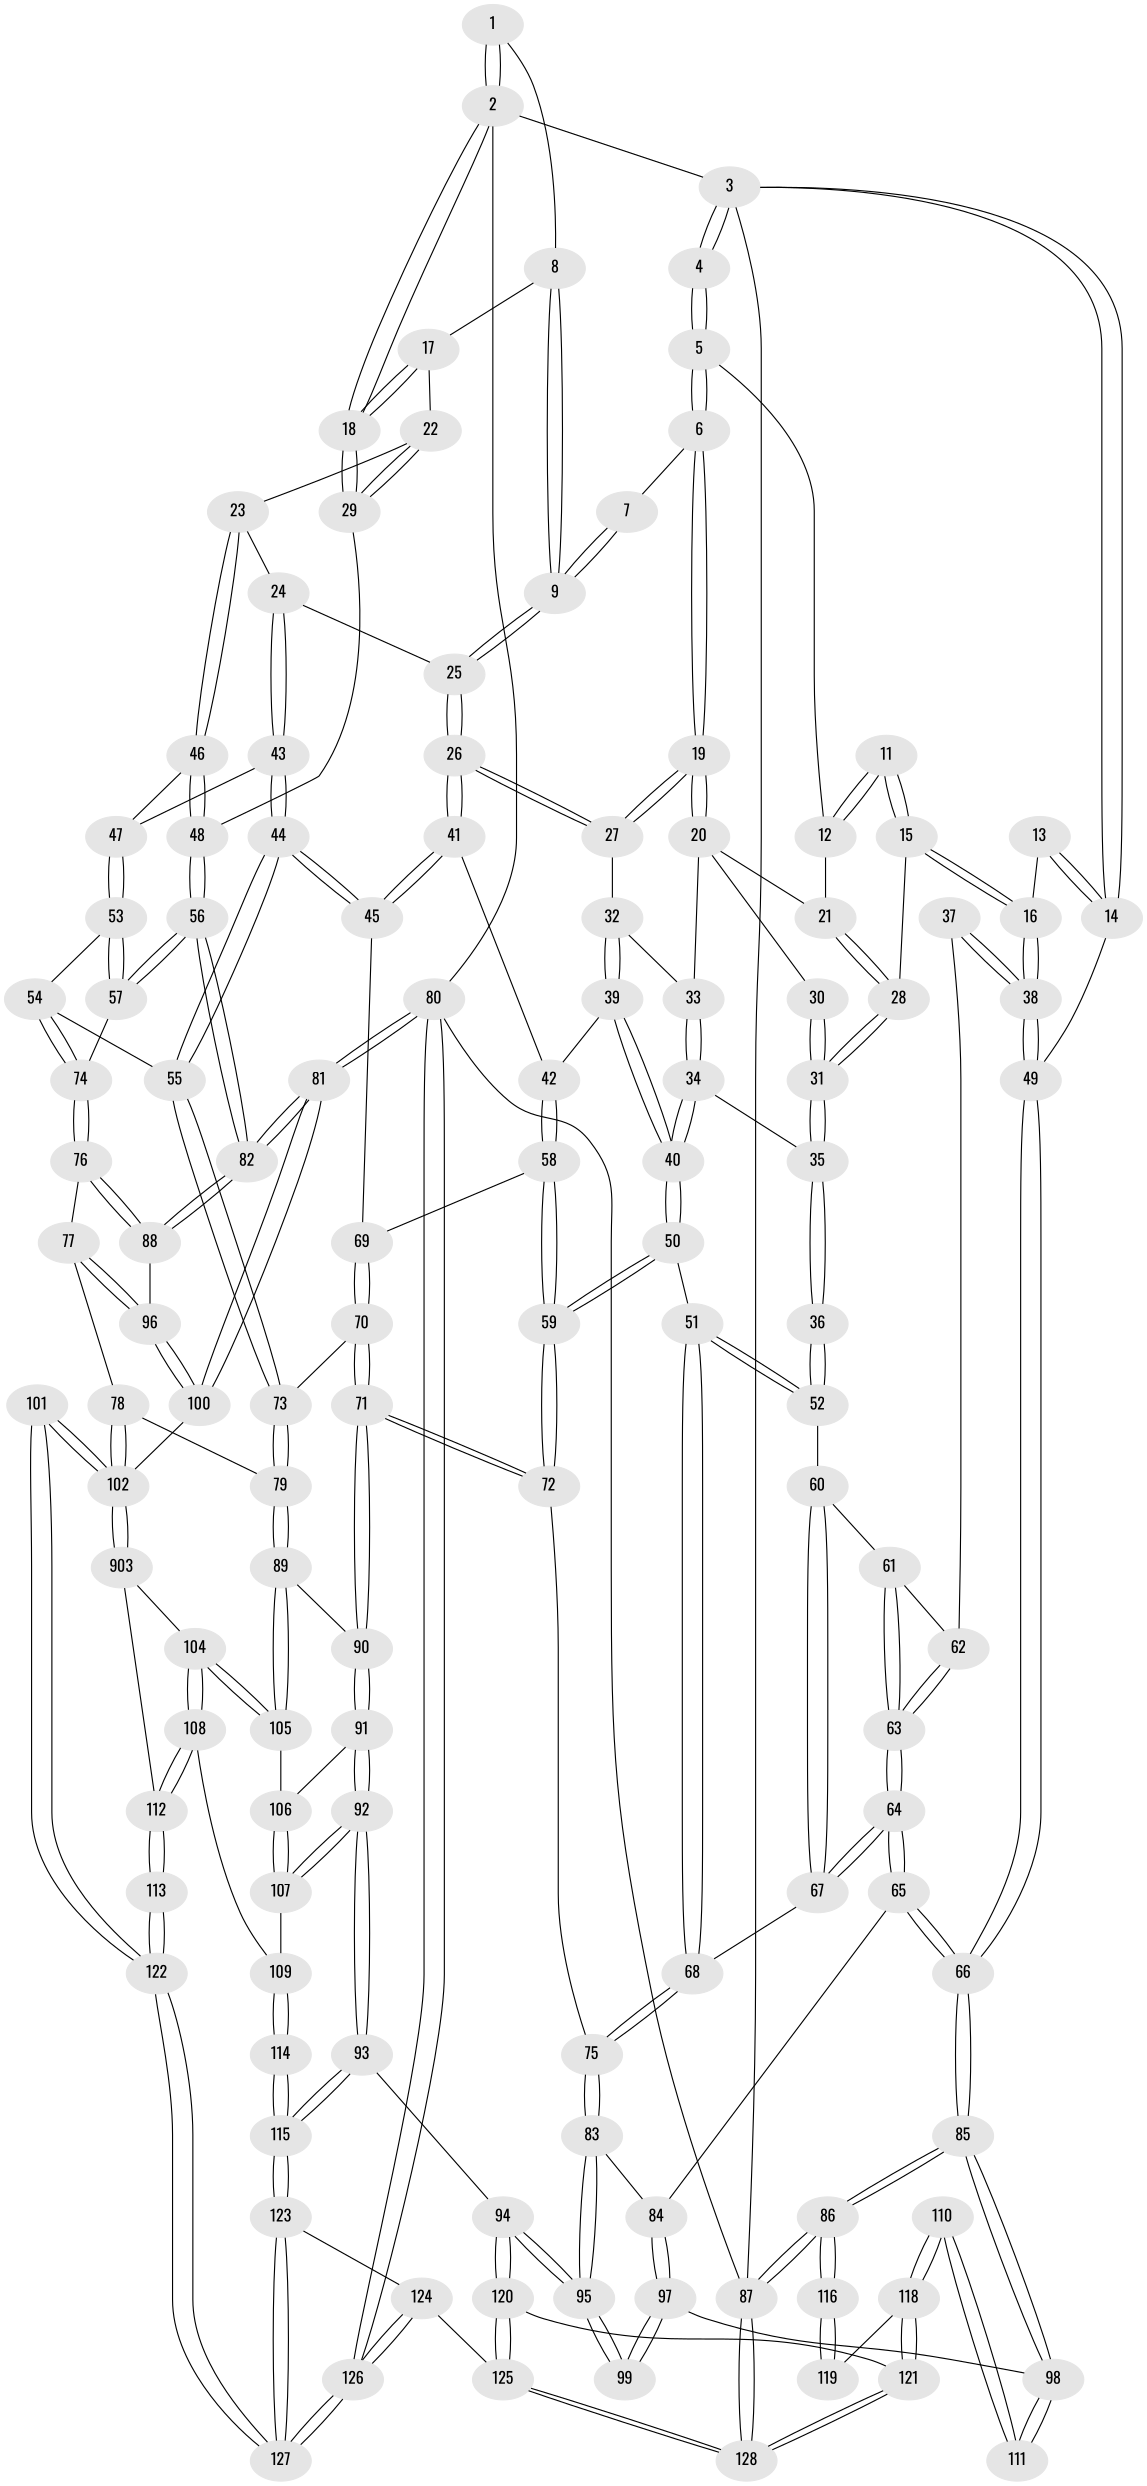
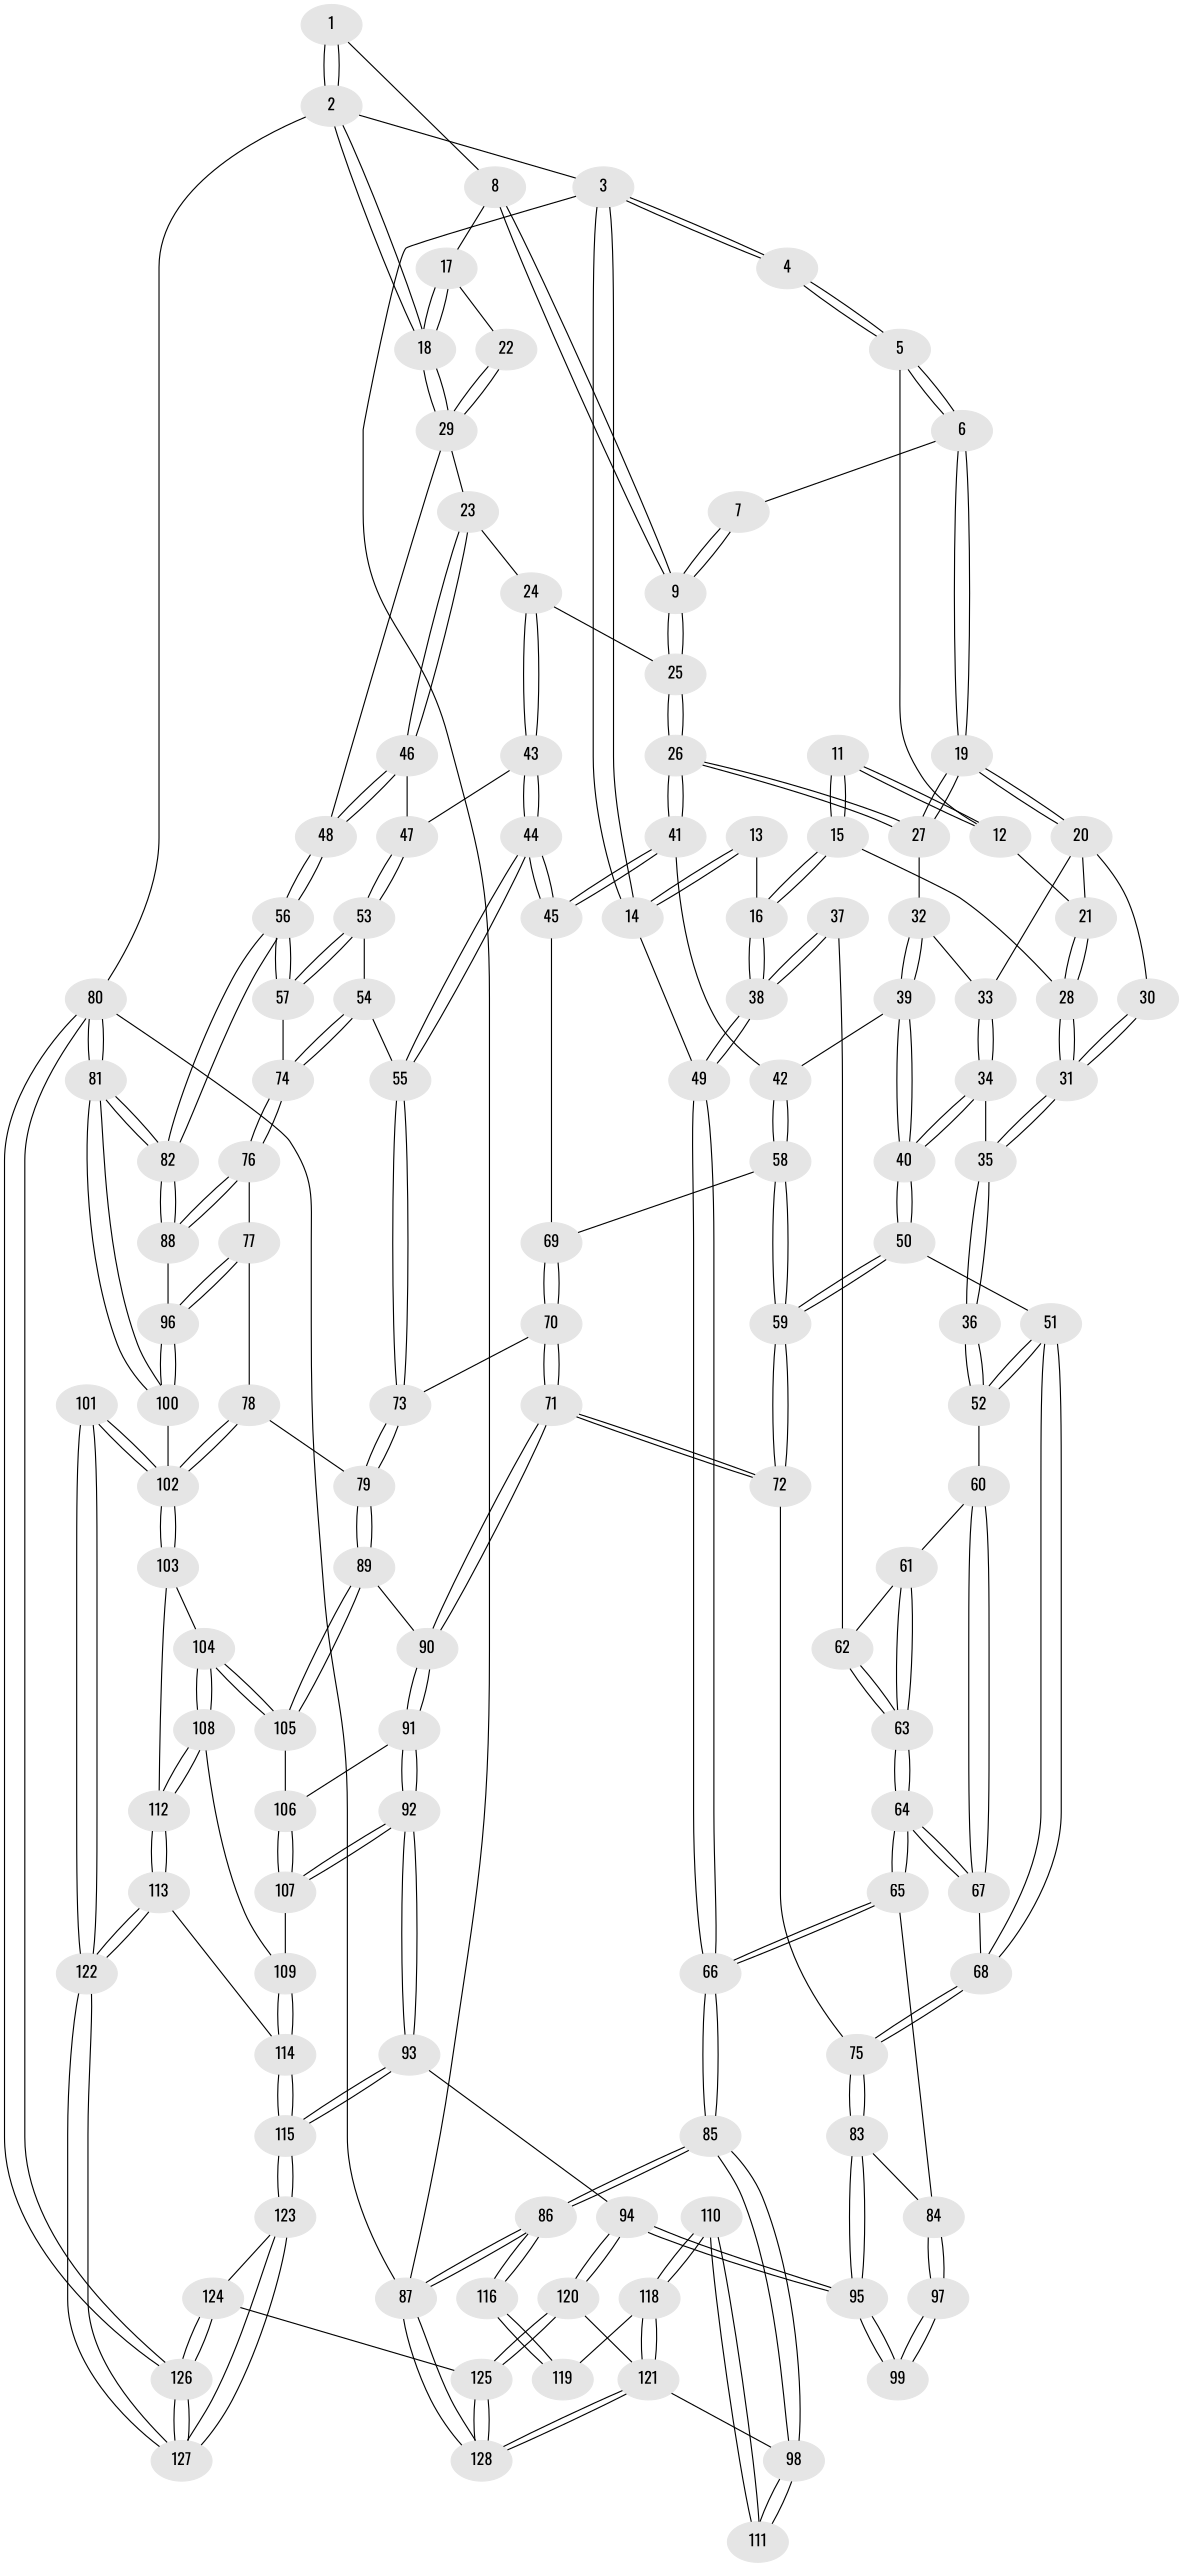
  graph {
    fontname=Oswald
    node [color=gray90 fontname=Oswald style=filled]
    edge [fontname=Oswald]
    1
    2
    8
    3
    18
    80
    9
    17
    4
    14
    87
    29
    81
    126
    5
    49
    128
    6
    12
    7
    19
    21
    20
    27
    25
    22
    26
    11
    15
    13
    16
    28
    38
    66
    31
    23
    48
    30
    33
    32
    24
    46
    43
    47
    44
    41
    42
    45
    39
    35
    56
    34
    36
    40
    50
    52
    37
    62
    60
    63
    58
    51
    59
    69
    55
    53
    73
    70
    54
    57
    82
    85
    68
    72
    75
    61
    67
    74
    76
    79
    88
    64
    65
    84
    97
    86
    98
    83
    71
    90
    91
    89
    77
    95
    78
    96
    102
    100
-   103 [label=903]
+   103
    105
    127
    99
    116
    111
    119
    106
    92
    93
    107
    94
    115
    109
    120
    123
    121
    125
    110
    118
    101
    122
    104
    112
    108
    113
    114
    124
    1 -- 2
    1 -- 2
    1 -- 8
    2 -- 3
    2 -- 18
    2 -- 18
    2 -- 80
    8 -- 9
    8 -- 9
    8 -- 17
    3 -- 4
    3 -- 4
    3 -- 14
    3 -- 14
    3 -- 87
    18 -- 29
    18 -- 29
    80 -- 87
    80 -- 81
    80 -- 81
    80 -- 126
    80 -- 126
    9 -- 25
    9 -- 25
    17 -- 18
    17 -- 18
    17 -- 22
    4 -- 5
    4 -- 5
    14 -- 49
    87 -- 128
    87 -- 128
    29 -- 48
    81 -- 82
    81 -- 82
    81 -- 100
    81 -- 100
    126 -- 127
    126 -- 127
    5 -- 6
    5 -- 6
    5 -- 12
    49 -- 66
    49 -- 66
    6 -- 7
    6 -- 19
    6 -- 19
    12 -- 21
    7 -- 9
    7 -- 9
    19 -- 20
    19 -- 20
    19 -- 27
    19 -- 27
    21 -- 28
    21 -- 28
    20 -- 21
    20 -- 30
    20 -- 33
    27 -- 32
    25 -- 26
    25 -- 26
    22 -- 29
    22 -- 29
-   22 -- 23
+   29 -- 23
    26 -- 27
    26 -- 27
    26 -- 41
    26 -- 41
    11 -- 12
    11 -- 12
    11 -- 15
    11 -- 15
    15 -- 16
    15 -- 16
    15 -- 28
    13 -- 14
    13 -- 14
    13 -- 16
    16 -- 38
    16 -- 38
    28 -- 31
    28 -- 31
    38 -- 49
    38 -- 49
    66 -- 85
    66 -- 85
    31 -- 35
    31 -- 35
    23 -- 24
    23 -- 46
    23 -- 46
    48 -- 56
    48 -- 56
    30 -- 31
    30 -- 31
    33 -- 34
    33 -- 34
    32 -- 33
    32 -- 39
    32 -- 39
    24 -- 25
    24 -- 43
    24 -- 43
    46 -- 48
    46 -- 48
    46 -- 47
    43 -- 47
    43 -- 44
    43 -- 44
    47 -- 53
    47 -- 53
    44 -- 45
    44 -- 45
    44 -- 55
    44 -- 55
    41 -- 42
    41 -- 45
    41 -- 45
    42 -- 58
    42 -- 58
    45 -- 69
    39 -- 42
    39 -- 40
    39 -- 40
    35 -- 36
    35 -- 36
    56 -- 57
    56 -- 57
    56 -- 82
    56 -- 82
    34 -- 35
    34 -- 40
    34 -- 40
    36 -- 52
    36 -- 52
    40 -- 50
    40 -- 50
    50 -- 51
    50 -- 59
    50 -- 59
    52 -- 60
    37 -- 38
    37 -- 38
    37 -- 62
    62 -- 63
    62 -- 63
    60 -- 61
    60 -- 67
    60 -- 67
    63 -- 64
    63 -- 64
    58 -- 59
    58 -- 59
    58 -- 69
    51 -- 52
    51 -- 52
    51 -- 68
    51 -- 68
    59 -- 72
    59 -- 72
    69 -- 70
    69 -- 70
    55 -- 73
    55 -- 73
    53 -- 54
    53 -- 57
    53 -- 57
    73 -- 79
    73 -- 79
    70 -- 73
    70 -- 71
    70 -- 71
    54 -- 55
    54 -- 74
    54 -- 74
    57 -- 74
    82 -- 88
    82 -- 88
    85 -- 86
    85 -- 86
    85 -- 98
    85 -- 98
    68 -- 75
    68 -- 75
    72 -- 75
    75 -- 83
    75 -- 83
    61 -- 62
    61 -- 63
    61 -- 63
    67 -- 68
    74 -- 76
    74 -- 76
    76 -- 88
    76 -- 88
    76 -- 77
    79 -- 89
    79 -- 89
    88 -- 96
    64 -- 67
    64 -- 67
    64 -- 65
    64 -- 65
    65 -- 66
    65 -- 66
    65 -- 84
    84 -- 97
    84 -- 97
-   97 -- 98
+   121 -- 98
    97 -- 99
    97 -- 99
    86 -- 87
    86 -- 87
    86 -- 116
    86 -- 116
    98 -- 111
    98 -- 111
    83 -- 84
    83 -- 95
    83 -- 95
    71 -- 72
    71 -- 72
    71 -- 90
    71 -- 90
    90 -- 91
    90 -- 91
    91 -- 106
    91 -- 92
    91 -- 92
    89 -- 90
    89 -- 105
    89 -- 105
    77 -- 78
    77 -- 96
    77 -- 96
    95 -- 99
    95 -- 99
    78 -- 79
    78 -- 102
    78 -- 102
    96 -- 100
    96 -- 100
    102 -- 103
    102 -- 103
    100 -- 102
    103 -- 104
    103 -- 112
    105 -- 106
    116 -- 119
    116 -- 119
    106 -- 107
    106 -- 107
    92 -- 93
    92 -- 93
    92 -- 107
    92 -- 107
    93 -- 94
    93 -- 115
    93 -- 115
    107 -- 109
    94 -- 95
    94 -- 95
    94 -- 120
    94 -- 120
    115 -- 123
    115 -- 123
    109 -- 114
    109 -- 114
    120 -- 121
    120 -- 125
    120 -- 125
    123 -- 127
    123 -- 127
    123 -- 124
    121 -- 128
    121 -- 128
    125 -- 128
    125 -- 128
    110 -- 111
    110 -- 111
    110 -- 118
    110 -- 118
    118 -- 119
    118 -- 121
    118 -- 121
    101 -- 102
    101 -- 102
    101 -- 122
    101 -- 122
    122 -- 127
    122 -- 127
    104 -- 105
    104 -- 105
    104 -- 108
    104 -- 108
    112 -- 113
    112 -- 113
    108 -- 109
    108 -- 112
    108 -- 112
    113 -- 122
    113 -- 122
+   113 -- 114
    114 -- 115
    114 -- 115
    124 -- 126
    124 -- 126
    124 -- 125
  }
